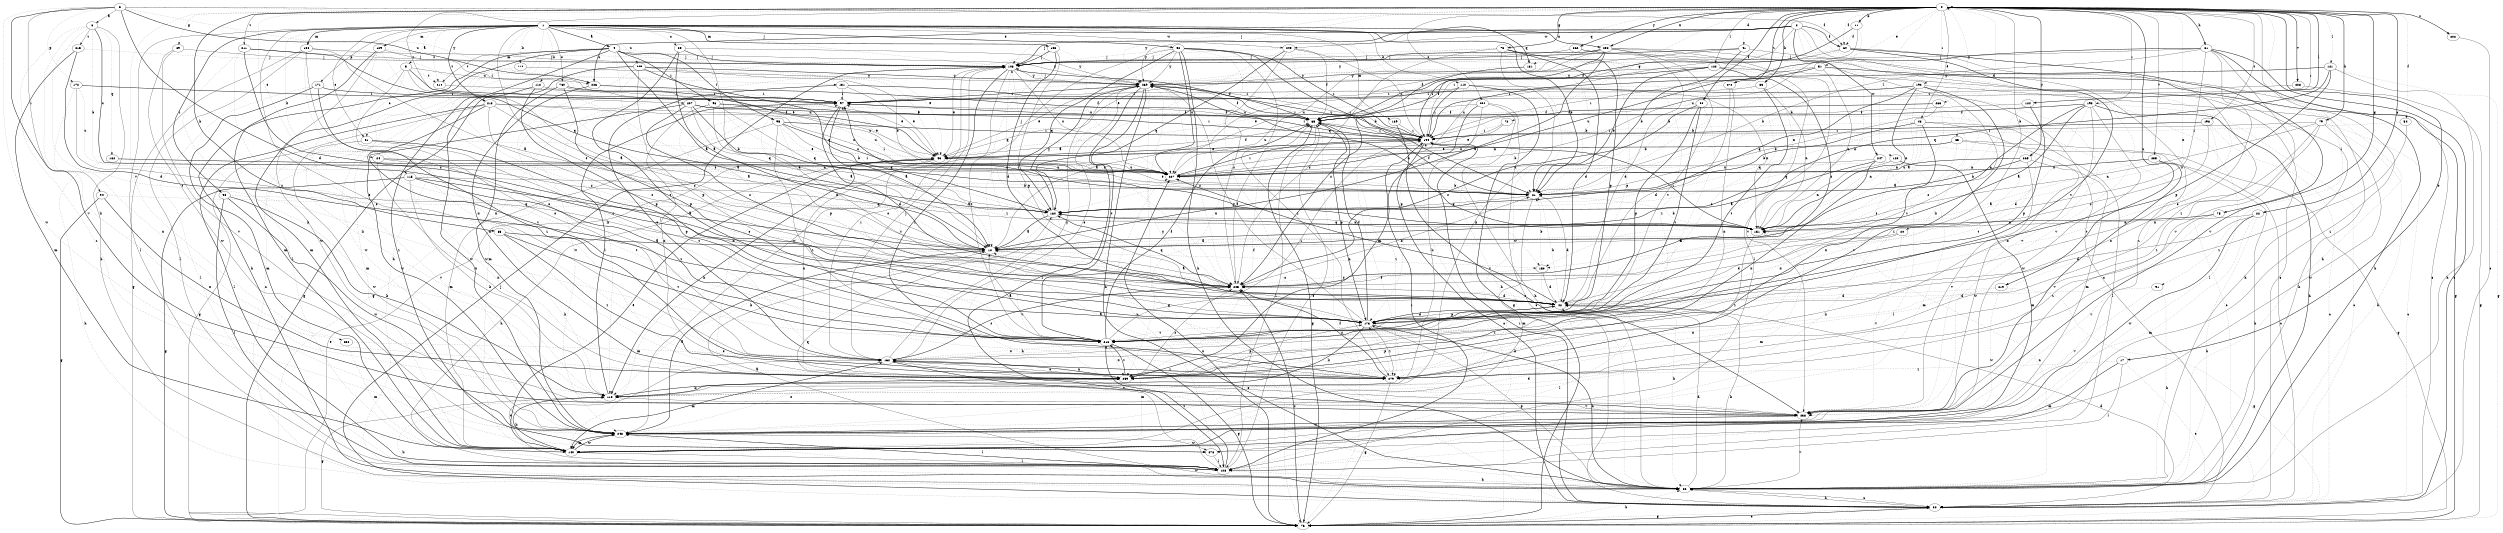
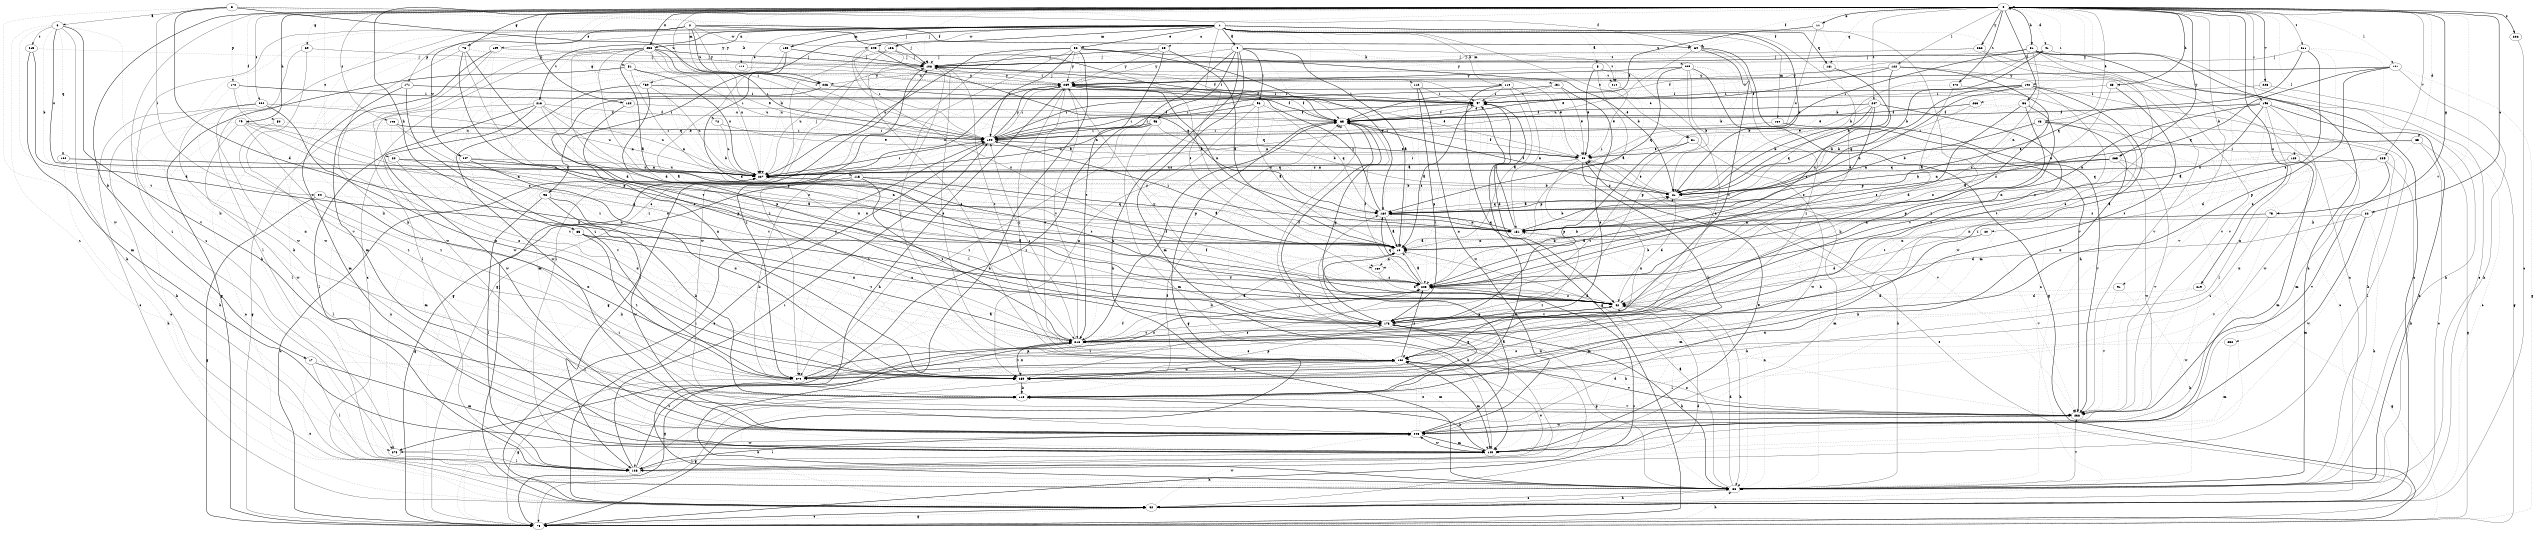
  digraph {
    fontname="DejaVu Serif"
    node [fontname="DejaVu Serif"]
    edge [fontname="DejaVu Serif" style=dotted]
    0
    11
    17
    20
    22
    24
    35
    41
    43
    51
    54
    56
    64
    69
    72
    73
    75
    79
    81
    83
    85
    91
    108
    120
    121
    122
    124
    150
    181
    192
    193
    194
    198
    202
    204
    207
    211
    219
    228
    232
    235
    258
    262
    263
    265
    269
    272
    278
    21
    227
    65
    128
    140
    32
    279
    42
    118
    238
    10
    86
    248
    151
    216
    259
    205
    53
    184
    76
    173
    162
    97
    1
    4
    5
    25
    31
    52
    93
    110
    112
    114
    115
    129
    131
    133
    136
    139
    n88 [label=760]
    171
    213
    214
    225
    245
    95
    96
    226
    2
    247
    3
    6
    94
    172
    182
    215
    0 -> 0 [label=v]
    0 -> 11 [label=b style=bold]
    0 -> 17 [label=b style=bold]
    0 -> 20 [label=b style=solid]
    0 -> 22 [label=c style=bold]
    0 -> 24 [label=c]
    0 -> 35 [label=d]
    0 -> 41 [label=d]
    0 -> 43 [label=e style=solid]
    0 -> 51 [label=e]
    0 -> 54 [label=f]
    0 -> 56 [label=f style=bold]
    0 -> 64 [label=f]
    0 -> 69 [label=g]
    0 -> 72 [label=g]
    0 -> 73 [label=g style=bold]
    0 -> 75 [label=g style=bold]
    0 -> 79 [label=h style=bold]
    0 -> 81 [label=h style=bold]
    0 -> 83 [label=h style=bold]
    0 -> 85 [label=h style=bold]
    0 -> 91 [label=i]
    0 -> 108 [label=j]
    0 -> 120 [label=l]
    0 -> 121 [label=l]
    0 -> 122 [label=l style=solid]
    0 -> 124 [label=l style=bold]
    0 -> 150 [label=n]
    0 -> 181 [label=q]
    0 -> 192 [label=r]
    0 -> 193 [label=r style=solid]
    0 -> 194 [label=r style=solid]
    0 -> 198 [label=s style=solid]
    0 -> 202 [label=s style=bold]
    0 -> 204 [label=s style=solid]
    0 -> 207 [label=t style=solid]
    0 -> 211 [label=t style=solid]
    0 -> 219 [label=u style=bold]
    0 -> 228 [label=v style=bold]
    0 -> 232 [label=v]
    0 -> 235 [label=v style=solid]
    0 -> 258 [label=x style=bold]
    0 -> 262 [label=y style=bold]
    0 -> 263 [label=y]
    0 -> 265 [label=y style=bold]
    0 -> 269 [label=y]
    0 -> 272 [label=z style=bold]
    0 -> 278 [label=z style=solid]
    11 -> 64 [label=f]
    11 -> 21 [label=b]
    11 -> 227 [label=u style=solid]
    11 -> 65 [label=f style=bold]
    17 -> 128 [label=l style=solid]
    17 -> 140 [label=m style=bold]
    17 -> 32 [label=c]
    17 -> 279 [label=z]
    20 -> 42 [label=d style=solid]
    20 -> 118 [label=k]
    20 -> 238 [label=v]
    20 -> 10 [label=a style=solid]
    22 -> 140 [label=m]
    22 -> 42 [label=d style=solid]
    22 -> 86 [label=h]
    22 -> 248 [label=w style=bold]
    22 -> 151 [label=n style=solid]
    24 -> 227 [label=u style=bold]
    24 -> 151 [label=n style=solid]
    24 -> 216 [label=t]
    24 -> 259 [label=x style=solid]
    35 -> 32 [label=c style=solid]
    35 -> 205 [label=s]
    35 -> 53 [label=e style=bold]
    35 -> 184 [label=q]
    35 -> 76 [label=g style=solid]
    41 -> 108 [label=j style=bold]
    41 -> 21 [label=b style=bold]
    41 -> 65 [label=f style=solid]
    41 -> 32 [label=c style=solid]
    41 -> 238 [label=v]
    43 -> 194 [label=r]
    43 -> 21 [label=b style=bold]
    43 -> 128 [label=l style=solid]
    43 -> 140 [label=m style=solid]
    43 -> 10 [label=a]
    43 -> 151 [label=n]
    43 -> 259 [label=x style=bold]
    43 -> 184 [label=q]
    51 -> 194 [label=r style=solid]
    51 -> 269 [label=y]
    51 -> 21 [label=b]
    51 -> 227 [label=u style=bold]
    51 -> 151 [label=n style=solid]
    51 -> 259 [label=x]
    51 -> 76 [label=g style=bold]
    54 -> 194 [label=r]
    54 -> 279 [label=z style=solid]
    56 -> 21 [label=b]
    56 -> 65 [label=f]
    56 -> 32 [label=c]
    56 -> 216 [label=t style=bold]
    56 -> 259 [label=x]
    56 -> 205 [label=s style=bold]
    56 -> 173 [label=p style=bold]
    64 -> 108 [label=j]
    64 -> 21 [label=b]
    64 -> 227 [label=u style=solid]
    64 -> 279 [label=z style=solid]
    64 -> 238 [label=v style=bold]
    64 -> 216 [label=t style=bold]
    69 -> 108 [label=j style=solid]
    69 -> 238 [label=v style=solid]
    69 -> 248 [label=w style=solid]
    72 -> 194 [label=r]
    72 -> 21 [label=b]
    72 -> 227 [label=u style=solid]
    72 -> 216 [label=t]
    72 -> 53 [label=e style=solid]
    73 -> 108 [label=j]
    73 -> 227 [label=u]
    73 -> 42 [label=d style=bold]
    73 -> 118 [label=k style=solid]
    73 -> 248 [label=w]
    73 -> 205 [label=s style=solid]
    73 -> 173 [label=p style=bold]
    75 -> 279 [label=z style=solid]
    75 -> 238 [label=v]
    75 -> 151 [label=n style=bold]
    79 -> 194 [label=r style=solid]
    79 -> 32 [label=c]
    79 -> 279 [label=z style=solid]
    79 -> 86 [label=h]
    79 -> 248 [label=w style=solid]
    79 -> 151 [label=n style=solid]
    79 -> 162 [label=o style=solid]
    81 -> 108 [label=j style=solid]
    81 -> 194 [label=r style=bold]
    81 -> 21 [label=b style=solid]
    81 -> 32 [label=c style=bold]
    81 -> 238 [label=v style=solid]
    81 -> 86 [label=h style=bold]
    81 -> 205 [label=s style=solid]
    81 -> 162 [label=o style=solid]
    83 -> 151 [label=n style=solid]
    83 -> 216 [label=t style=bold]
    83 -> 97 [label=i style=solid]
    85 -> 279 [label=z style=bold]
    85 -> 118 [label=k]
    85 -> 10 [label=a style=bold]
    85 -> 216 [label=t style=bold]
    91 -> 42 [label=d]
    91 -> 238 [label=v]
    91 -> 86 [label=h]
    108 -> 269 [label=y style=solid]
    108 -> 227 [label=u style=solid]
    108 -> 65 [label=f style=bold]
    108 -> 279 [label=z style=bold]
    108 -> 216 [label=t style=solid]
    108 -> 53 [label=e style=solid]
    108 -> 184 [label=q]
    108 -> 76 [label=g]
    108 -> 162 [label=o style=solid]
    120 -> 227 [label=u]
    120 -> 140 [label=m style=bold]
    120 -> 151 [label=n style=solid]
    120 -> 259 [label=x]
    121 -> 269 [label=y style=bold]
    121 -> 86 [label=h style=solid]
    121 -> 184 [label=q style=bold]
    121 -> 76 [label=g]
    121 -> 173 [label=p style=bold]
    122 -> 269 [label=y style=solid]
    122 -> 21 [label=b style=bold]
    122 -> 65 [label=f style=bold]
    122 -> 238 [label=v]
    122 -> 86 [label=h style=solid]
    122 -> 205 [label=s style=bold]
    122 -> 97 [label=i]
    124 -> 65 [label=f style=solid]
    124 -> 151 [label=n]
    124 -> 173 [label=p style=bold]
    150 -> 21 [label=b]
    150 -> 42 [label=d style=solid]
    150 -> 86 [label=h]
    150 -> 205 [label=s]
    181 -> 269 [label=y]
    181 -> 21 [label=b]
    181 -> 205 [label=s style=bold]
    192 -> 128 [label=l]
    192 -> 279 [label=z style=bold]
    192 -> 10 [label=a]
    192 -> 86 [label=h style=solid]
    192 -> 151 [label=n style=bold]
    192 -> 216 [label=t style=solid]
    192 -> 53 [label=e]
    192 -> 184 [label=q style=bold]
    192 -> 97 [label=i style=bold]
    193 -> 65 [label=f style=bold]
    193 -> 32 [label=c]
    193 -> 42 [label=d]
    193 -> 10 [label=a style=bold]
    193 -> 86 [label=h style=bold]
    193 -> 248 [label=w style=solid]
    193 -> 151 [label=n style=bold]
    193 -> 259 [label=x style=solid]
    194 -> 269 [label=y style=bold]
    194 -> 32 [label=c style=bold]
    194 -> 279 [label=z]
    194 -> 53 [label=e style=bold]
    194 -> 97 [label=i style=bold]
    198 -> 194 [label=r style=bold]
    198 -> 32 [label=c]
    198 -> 216 [label=t]
    198 -> 205 [label=s style=solid]
    202 -> 32 [label=c style=solid]
    204 -> 227 [label=u style=solid]
    204 -> 65 [label=f]
    204 -> 32 [label=c style=solid]
    204 -> 118 [label=k style=solid]
    204 -> 86 [label=h style=solid]
    204 -> 259 [label=x style=bold]
    207 -> 21 [label=b style=bold]
    207 -> 65 [label=f style=bold]
    207 -> 216 [label=t style=bold]
    207 -> 205 [label=s style=bold]
    207 -> 53 [label=e style=solid]
    207 -> 184 [label=q style=solid]
    211 -> 108 [label=j style=solid]
    211 -> 118 [label=k]
    211 -> 205 [label=s style=bold]
    211 -> 184 [label=q style=bold]
    211 -> 162 [label=o]
    219 -> 42 [label=d]
    219 -> 248 [label=w]
    219 -> 259 [label=x]
    219 -> 76 [label=g]
    228 -> 76 [label=g style=solid]
    228 -> 97 [label=i style=solid]
    232 -> 140 [label=m]
    232 -> 162 [label=o]
    235 -> 227 [label=u style=bold]
    235 -> 238 [label=v style=bold]
    235 -> 10 [label=a]
    235 -> 86 [label=h style=solid]
    258 -> 108 [label=j style=bold]
    258 -> 194 [label=r style=bold]
    258 -> 227 [label=u style=solid]
    258 -> 128 [label=l style=solid]
    258 -> 32 [label=c style=solid]
    258 -> 42 [label=d style=solid]
    258 -> 10 [label=a style=bold]
    258 -> 216 [label=t style=solid]
    258 -> 53 [label=e style=solid]
    258 -> 184 [label=q]
    258 -> 162 [label=o]
    262 -> 108 [label=j style=solid]
    262 -> 269 [label=y]
    262 -> 32 [label=c style=solid]
    262 -> 279 [label=z]
    262 -> 238 [label=v style=solid]
    262 -> 173 [label=p]
    263 -> 21 [label=b style=solid]
    263 -> 65 [label=f style=bold]
    263 -> 151 [label=n]
    263 -> 205 [label=s]
    265 -> 21 [label=b style=bold]
    265 -> 227 [label=u style=bold]
    265 -> 238 [label=v style=solid]
    265 -> 248 [label=w style=solid]
    265 -> 216 [label=t]
    269 -> 108 [label=j]
    269 -> 194 [label=r style=solid]
    269 -> 65 [label=f style=solid]
    269 -> 128 [label=l style=bold]
    269 -> 86 [label=h style=bold]
    269 -> 151 [label=n style=bold]
-   269 -> 216 [label=t style=bold]
+   269 -> 216 [label=t style=solid]
    269 -> 205 [label=s]
    269 -> 53 [label=e style=solid]
    269 -> 76 [label=g]
    269 -> 162 [label=o style=solid]
    269 -> 97 [label=i style=bold]
    272 -> 42 [label=d style=solid]
    272 -> 259 [label=x style=solid]
    272 -> 97 [label=i]
    278 -> 227 [label=u]
    278 -> 128 [label=l style=solid]
    21 -> 65 [label=f style=bold]
    21 -> 140 [label=m style=solid]
    21 -> 42 [label=d style=solid]
    21 -> 53 [label=e style=solid]
    21 -> 184 [label=q style=solid]
    21 -> 97 [label=i]
    227 -> 108 [label=j]
    227 -> 194 [label=r style=bold]
    227 -> 21 [label=b]
    65 -> 194 [label=r style=solid]
    65 -> 128 [label=l style=solid]
    65 -> 76 [label=g style=bold]
    65 -> 173 [label=p style=bold]
    128 -> 194 [label=r style=bold]
    128 -> 65 [label=f style=solid]
    128 -> 86 [label=h]
    128 -> 216 [label=t style=bold]
    128 -> 184 [label=q style=solid]
    128 -> 162 [label=o style=solid]
    140 -> 128 [label=l style=solid]
    140 -> 42 [label=d]
    140 -> 118 [label=k style=bold]
    140 -> 248 [label=w style=bold]
    140 -> 53 [label=e style=bold]
    32 -> 108 [label=j style=bold]
    32 -> 194 [label=r style=bold]
    32 -> 42 [label=d style=solid]
    32 -> 118 [label=k]
    32 -> 86 [label=h style=solid]
    32 -> 248 [label=w]
    32 -> 76 [label=g]
    279 -> 269 [label=y]
    279 -> 10 [label=a]
    279 -> 205 [label=s style=bold]
    279 -> 76 [label=g style=solid]
    279 -> 173 [label=p]
    42 -> 21 [label=b]
    42 -> 227 [label=u style=bold]
    42 -> 128 [label=l]
    42 -> 118 [label=k]
    42 -> 86 [label=h style=solid]
    42 -> 205 [label=s]
    42 -> 173 [label=p style=solid]
    118 -> 238 [label=v style=solid]
    118 -> 76 [label=g style=solid]
    118 -> 97 [label=i style=bold]
    238 -> 248 [label=w style=bold]
    238 -> 162 [label=o style=solid]
    10 -> 150 [label=n]
    10 -> 140 [label=m]
    86 -> 32 [label=c style=solid]
    86 -> 42 [label=d style=solid]
    86 -> 238 [label=v style=solid]
    86 -> 10 [label=a style=solid]
    86 -> 151 [label=n]
    86 -> 173 [label=p style=solid]
    248 -> 278 [label=w style=solid]
    248 -> 65 [label=f]
    248 -> 128 [label=l style=bold]
    248 -> 140 [label=m style=bold]
    248 -> 10 [label=a style=bold]
    248 -> 162 [label=o]
    151 -> 194 [label=r style=bold]
    151 -> 21 [label=b]
    151 -> 140 [label=m]
    151 -> 279 [label=z style=solid]
    151 -> 10 [label=a]
    151 -> 184 [label=q style=bold]
    151 -> 97 [label=i style=bold]
    216 -> 194 [label=r style=solid]
    216 -> 65 [label=f style=bold]
    216 -> 140 [label=m]
    216 -> 10 [label=a style=solid]
    216 -> 259 [label=x]
    216 -> 76 [label=g style=bold]
    216 -> 162 [label=o]
    216 -> 97 [label=i]
    259 -> 65 [label=f]
    259 -> 118 [label=k style=bold]
    259 -> 216 [label=t style=bold]
    259 -> 205 [label=s style=solid]
    259 -> 173 [label=p style=solid]
    259 -> 162 [label=o style=solid]
    205 -> 21 [label=b style=solid]
    205 -> 65 [label=f style=solid]
    205 -> 42 [label=d style=solid]
    205 -> 10 [label=a style=solid]
    205 -> 184 [label=q style=bold]
    53 -> 227 [label=u style=solid]
    53 -> 65 [label=f style=solid]
    53 -> 118 [label=k style=bold]
    53 -> 10 [label=a]
    53 -> 86 [label=h style=solid]
    53 -> 259 [label=x style=solid]
    184 -> 269 [label=y style=bold]
    184 -> 118 [label=k]
    184 -> 238 [label=v]
    184 -> 10 [label=a style=bold]
    184 -> 86 [label=h]
    184 -> 151 [label=n style=solid]
    184 -> 97 [label=i]
    76 -> 194 [label=r]
    76 -> 227 [label=u style=bold]
    76 -> 65 [label=f]
    76 -> 32 [label=c style=bold]
    76 -> 86 [label=h]
    76 -> 205 [label=s style=bold]
    76 -> 53 [label=e style=solid]
    173 -> 269 [label=y style=solid]
    173 -> 65 [label=f style=bold]
    173 -> 279 [label=z style=solid]
    173 -> 42 [label=d style=bold]
    173 -> 118 [label=k style=bold]
    173 -> 86 [label=h style=bold]
    173 -> 216 [label=t]
    162 -> 108 [label=j style=solid]
    162 -> 269 [label=y style=solid]
    162 -> 140 [label=m style=bold]
    162 -> 279 [label=z style=bold]
    162 -> 238 [label=v style=bold]
    162 -> 259 [label=x style=bold]
    162 -> 205 [label=s style=bold]
    97 -> 65 [label=f style=solid]
    97 -> 42 [label=d style=bold]
    97 -> 10 [label=a style=bold]
    97 -> 259 [label=x]
    97 -> 162 [label=o]
    1 -> 150 [label=n]
    1 -> 181 [label=q style=bold]
    1 -> 258 [label=x style=bold]
    1 -> 21 [label=b style=bold]
    1 -> 128 [label=l style=solid]
    1 -> 42 [label=d style=solid]
    1 -> 86 [label=h]
    1 -> 205 [label=s style=solid]
    1 -> 162 [label=o style=solid]
    1 -> 4 [label=a style=bold]
    1 -> 5 [label=a]
    1 -> 25 [label=c]
    1 -> 31 [label=c style=solid]
    1 -> 52 [label=e style=bold]
    1 -> 93 [label=i style=bold]
    1 -> 110 [label=k style=solid]
    1 -> 112 [label=k]
    1 -> 114 [label=k]
    1 -> 115 [label=k]
    1 -> 129 [label=m style=solid]
    1 -> 131 [label=m]
    1 -> 133 [label=m style=bold]
    1 -> 136 [label=m style=bold]
    1 -> 139 [label=m style=solid]
    1 -> n88 [label=o style=solid]
    1 -> 171 [label=p style=solid]
    1 -> 213 [label=t style=bold]
    1 -> 214 [label=t]
    1 -> 225 [label=u]
    1 -> 245 [label=w style=solid]
    4 -> 108 [label=j]
    4 -> 269 [label=y style=solid]
    4 -> 278 [label=z style=bold]
    4 -> 128 [label=l]
    4 -> 140 [label=m style=bold]
    4 -> 10 [label=a style=bold]
    4 -> 86 [label=h style=bold]
    4 -> 205 [label=s]
    4 -> 53 [label=e]
    4 -> 214 [label=t style=solid]
    4 -> 95 [label=i style=bold]
    4 -> 96 [label=i style=bold]
    5 -> 118 [label=k]
    5 -> 10 [label=a style=solid]
    5 -> 53 [label=e style=bold]
    5 -> 162 [label=o style=solid]
    5 -> 31 [label=c]
    5 -> 214 [label=t]
    5 -> 226 [label=u style=solid]
    25 -> 108 [label=j style=bold]
    25 -> 269 [label=y style=solid]
    25 -> 10 [label=a style=bold]
    25 -> 216 [label=t style=bold]
    31 -> 238 [label=v]
    31 -> 248 [label=w style=solid]
    31 -> 216 [label=t style=solid]
    31 -> 53 [label=e]
    31 -> 173 [label=p style=bold]
    52 -> 108 [label=j]
    52 -> 194 [label=r style=bold]
    52 -> 269 [label=y style=solid]
    52 -> 21 [label=b style=bold]
    52 -> 227 [label=u style=bold]
    52 -> 32 [label=c]
    52 -> 279 [label=z style=solid]
    52 -> 86 [label=h style=bold]
    52 -> 248 [label=w style=solid]
    52 -> 205 [label=s]
    52 -> 184 [label=q style=bold]
    93 -> 128 [label=l style=bold]
    93 -> 118 [label=k style=bold]
    93 -> 248 [label=w style=bold]
    93 -> 184 [label=q]
    110 -> 194 [label=r style=bold]
    110 -> 10 [label=a style=solid]
    110 -> 86 [label=h]
    110 -> 151 [label=n style=solid]
    110 -> 76 [label=g style=bold]
    110 -> 173 [label=p]
    110 -> 97 [label=i style=solid]
    112 -> 10 [label=a]
    112 -> 248 [label=w style=bold]
    112 -> 205 [label=s]
    112 -> 173 [label=p style=bold]
    112 -> 97 [label=i style=solid]
    114 -> 269 [label=y style=solid]
    114 -> 248 [label=w]
    115 -> 21 [label=b style=solid]
    115 -> 118 [label=k style=solid]
    115 -> 10 [label=a style=bold]
    115 -> 216 [label=t style=bold]
    115 -> 259 [label=x]
    115 -> 76 [label=g style=bold]
    129 -> 108 [label=j]
    129 -> 140 [label=m style=bold]
    129 -> 279 [label=z]
    129 -> 248 [label=w style=solid]
    129 -> 259 [label=x]
    129 -> 97 [label=i style=solid]
    131 -> 194 [label=r style=bold]
    131 -> 53 [label=e style=solid]
    131 -> 162 [label=o style=bold]
    131 -> 97 [label=i style=solid]
    133 -> 108 [label=j style=bold]
    133 -> 227 [label=u]
    133 -> 279 [label=z]
    133 -> 42 [label=d style=bold]
    133 -> 118 [label=k]
    133 -> 173 [label=p style=solid]
    136 -> 108 [label=j style=solid]
    136 -> 227 [label=u]
    136 -> 128 [label=l style=solid]
    136 -> 10 [label=a style=solid]
    136 -> 259 [label=x]
    136 -> 76 [label=g style=solid]
    136 -> 162 [label=o style=solid]
    139 -> 194 [label=r style=solid]
    139 -> 238 [label=v style=bold]
    n88 -> 227 [label=u style=solid]
    n88 -> 140 [label=m]
    n88 -> 248 [label=w style=bold]
    n88 -> 173 [label=p style=bold]
    n88 -> 97 [label=i style=bold]
    171 -> 128 [label=l]
    171 -> 140 [label=m style=bold]
    171 -> 279 [label=z style=bold]
    171 -> 97 [label=i style=bold]
    213 -> 227 [label=u style=solid]
    213 -> 65 [label=f style=solid]
    213 -> 128 [label=l style=bold]
    213 -> 10 [label=a style=solid]
    213 -> 248 [label=w style=bold]
    213 -> 205 [label=s style=solid]
    213 -> 76 [label=g style=solid]
    214 -> 205 [label=s]
    214 -> 53 [label=e style=solid]
    225 -> 269 [label=y style=bold]
    225 -> 21 [label=b style=solid]
    225 -> 140 [label=m]
    225 -> 32 [label=c]
    225 -> 248 [label=w]
    225 -> 53 [label=e]
    225 -> 184 [label=q style=bold]
    225 -> 76 [label=g style=bold]
    225 -> 173 [label=p style=solid]
    245 -> 108 [label=j]
    245 -> 194 [label=r style=solid]
    245 -> 65 [label=f style=solid]
    245 -> 10 [label=a]
    245 -> 151 [label=n]
    245 -> 259 [label=x]
    245 -> 205 [label=s style=solid]
    245 -> 184 [label=q style=bold]
    95 -> 194 [label=r style=bold]
    95 -> 21 [label=b style=solid]
    95 -> 227 [label=u style=bold]
    95 -> 140 [label=m style=solid]
    95 -> 279 [label=z style=solid]
    95 -> 216 [label=t]
    95 -> 184 [label=q]
    96 -> 194 [label=r style=bold]
    96 -> 227 [label=u]
    96 -> 65 [label=f]
    96 -> 10 [label=a style=solid]
    96 -> 151 [label=n]
    96 -> 259 [label=x style=solid]
    96 -> 184 [label=q style=solid]
    96 -> 173 [label=p]
    226 -> 65 [label=f style=bold]
    226 -> 259 [label=x style=bold]
    226 -> 97 [label=i]
    2 -> 64 [label=f style=bold]
    2 -> 108 [label=j style=bold]
    2 -> 150 [label=n]
    2 -> 194 [label=r style=solid]
    2 -> 269 [label=y style=solid]
    2 -> 278 [label=z style=solid]
    2 -> 118 [label=k]
    2 -> 86 [label=h]
    2 -> 245 [label=w style=solid]
    2 -> 226 [label=u style=bold]
    2 -> 247 [label=w style=bold]
    247 -> 227 [label=u style=solid]
    247 -> 128 [label=l]
    247 -> 140 [label=m]
    247 -> 10 [label=a style=bold]
    247 -> 259 [label=x style=bold]
    3 -> 64 [label=f style=solid]
    3 -> 108 [label=j]
    3 -> 269 [label=y]
    3 -> 42 [label=d style=bold]
-   3 -> 238 [label=v style=bold]
+   6 -> 238 [label=v style=bold]
    3 -> 248 [label=w]
    3 -> 226 [label=u style=bold]
    3 -> 6 [label=a style=solid]
    3 -> 94 [label=i style=solid]
    3 -> 172 [label=p]
    6 -> 278 [label=z]
    6 -> 21 [label=b]
    6 -> 227 [label=u style=bold]
    6 -> 118 [label=k]
    6 -> 86 [label=h style=solid]
    6 -> 216 [label=t]
    6 -> 182 [label=q]
    6 -> 215 [label=t style=solid]
    94 -> 259 [label=x style=bold]
    94 -> 184 [label=q]
    94 -> 76 [label=g style=bold]
    172 -> 227 [label=u]
    172 -> 259 [label=x]
    172 -> 205 [label=s style=solid]
    172 -> 97 [label=i style=bold]
    182 -> 227 [label=u style=bold]
    182 -> 86 [label=h]
    215 -> 108 [label=j]
    215 -> 140 [label=m style=bold]
    215 -> 42 [label=d style=bold]
  }
